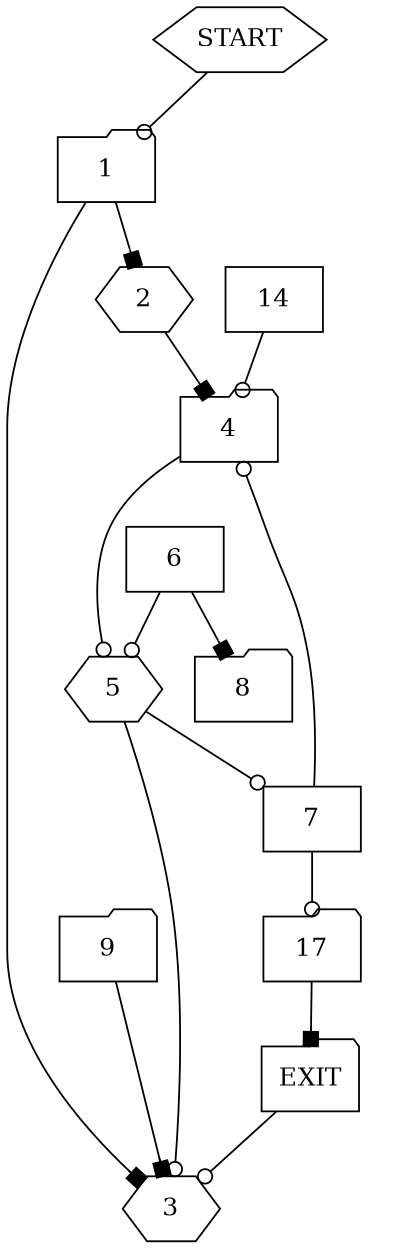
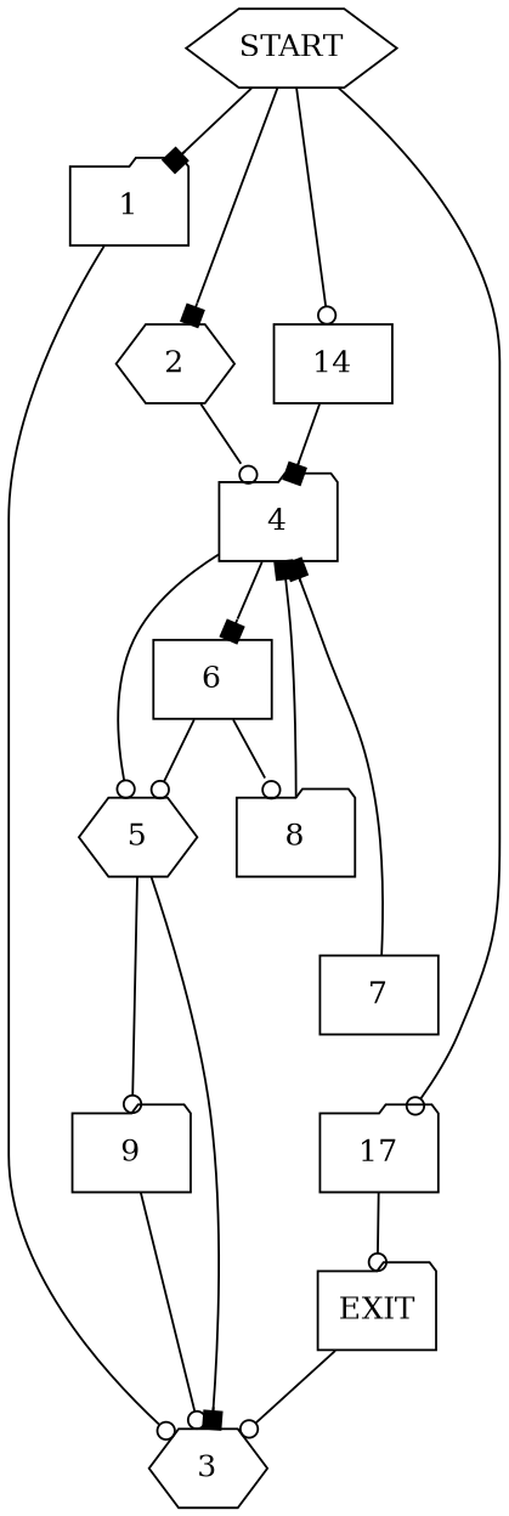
  digraph {
    node [shape=folder]
    edge [arrowhead=odot]
    n1 [label=START shape=hexagon]
    1
    n3 [label=14 shape=box]
    n4 [label=17]
    2 [shape=hexagon]
    3 [shape=hexagon]
    4
    n8 [label=EXIT]
    5 [shape=hexagon]
    6 [shape=box]
    9
    8
    7 [shape=box]
-   n1 -> 1
-   7 -> n4
-   1 -> 2 [arrowhead=box]
-   1 -> 3 [arrowhead=box]
-   n3 -> 4
-   n4 -> n8 [arrowhead=box]
-   2 -> 4 [arrowhead=box]
+   n1 -> 1 [arrowhead=box]
+   n1 -> n3
+   n1 -> n4
+   n1 -> 2 [arrowhead=box]
+   1 -> 3
+   n3 -> 4 [arrowhead=box]
+   n4 -> n8
+   2 -> 4
    4 -> 5
+   4 -> 6 [arrowhead=box]
    n8 -> 3
-   5 -> 3
-   5 -> 7
+   5 -> 3 [arrowhead=box]
+   5 -> 9
    6 -> 5
-   6 -> 8 [arrowhead=box]
-   9 -> 3 [arrowhead=box]
-   7 -> 4
+   6 -> 8
+   9 -> 3
+   8 -> 4 [arrowhead=box]
+   7 -> 4 [arrowhead=box]
  }
